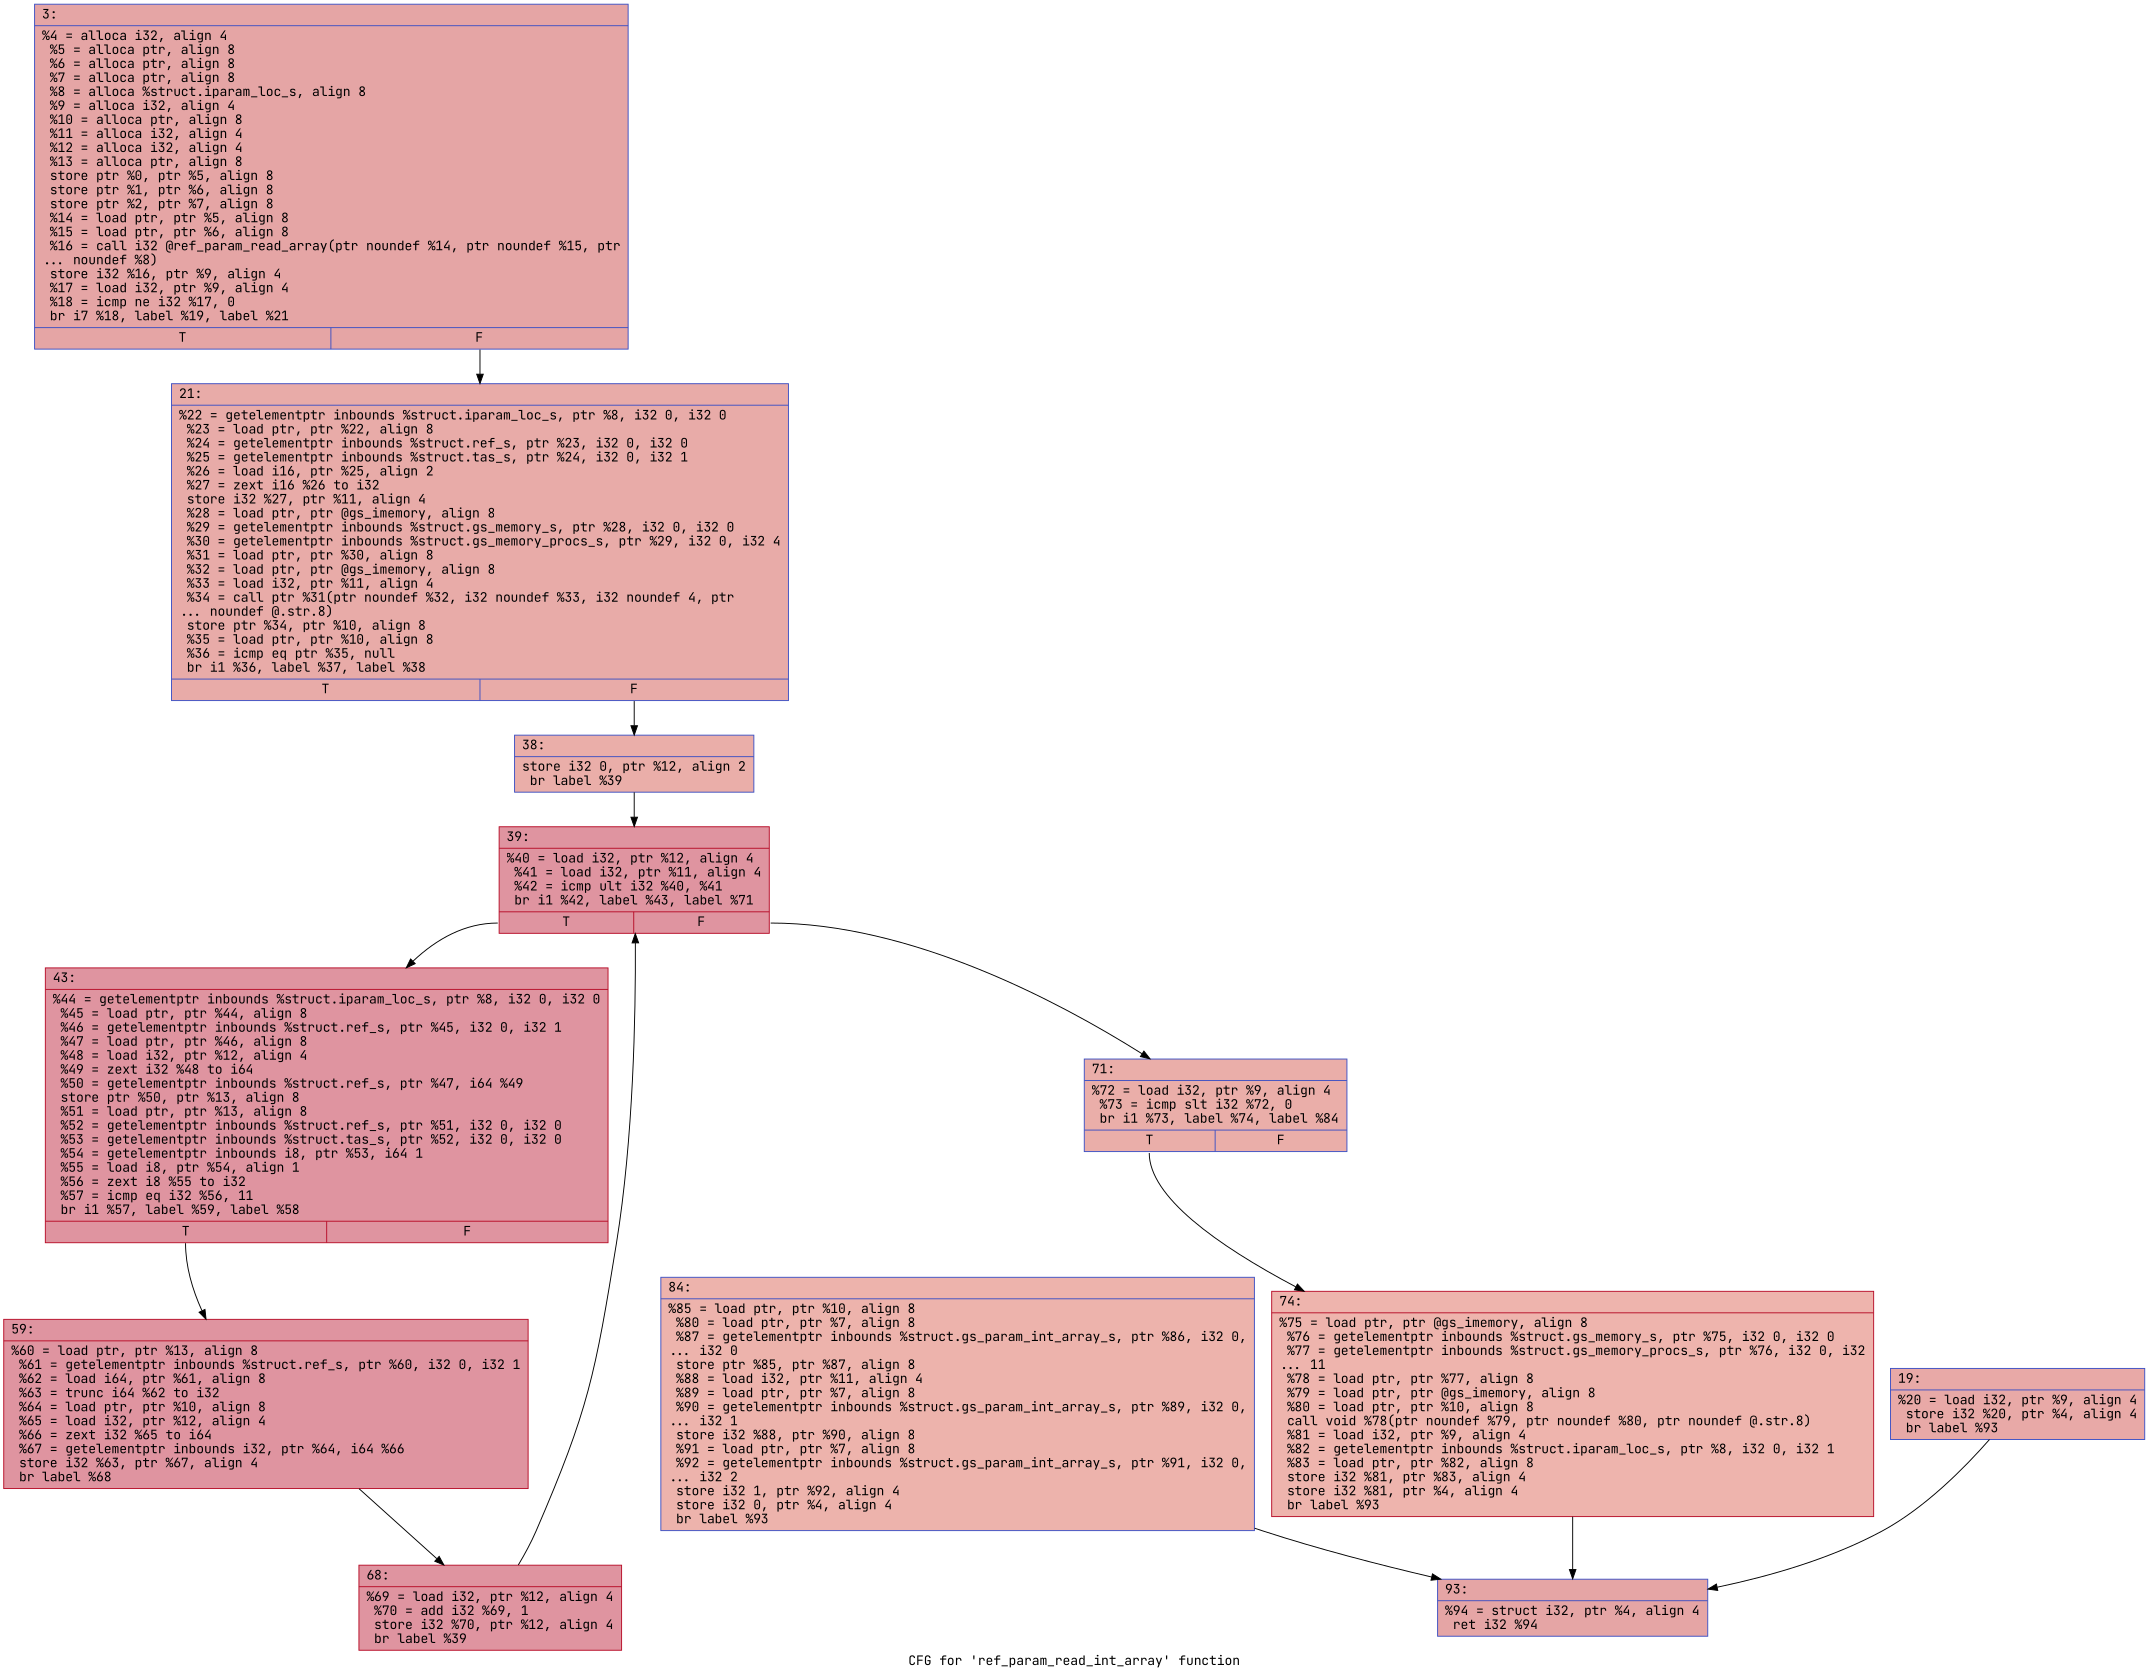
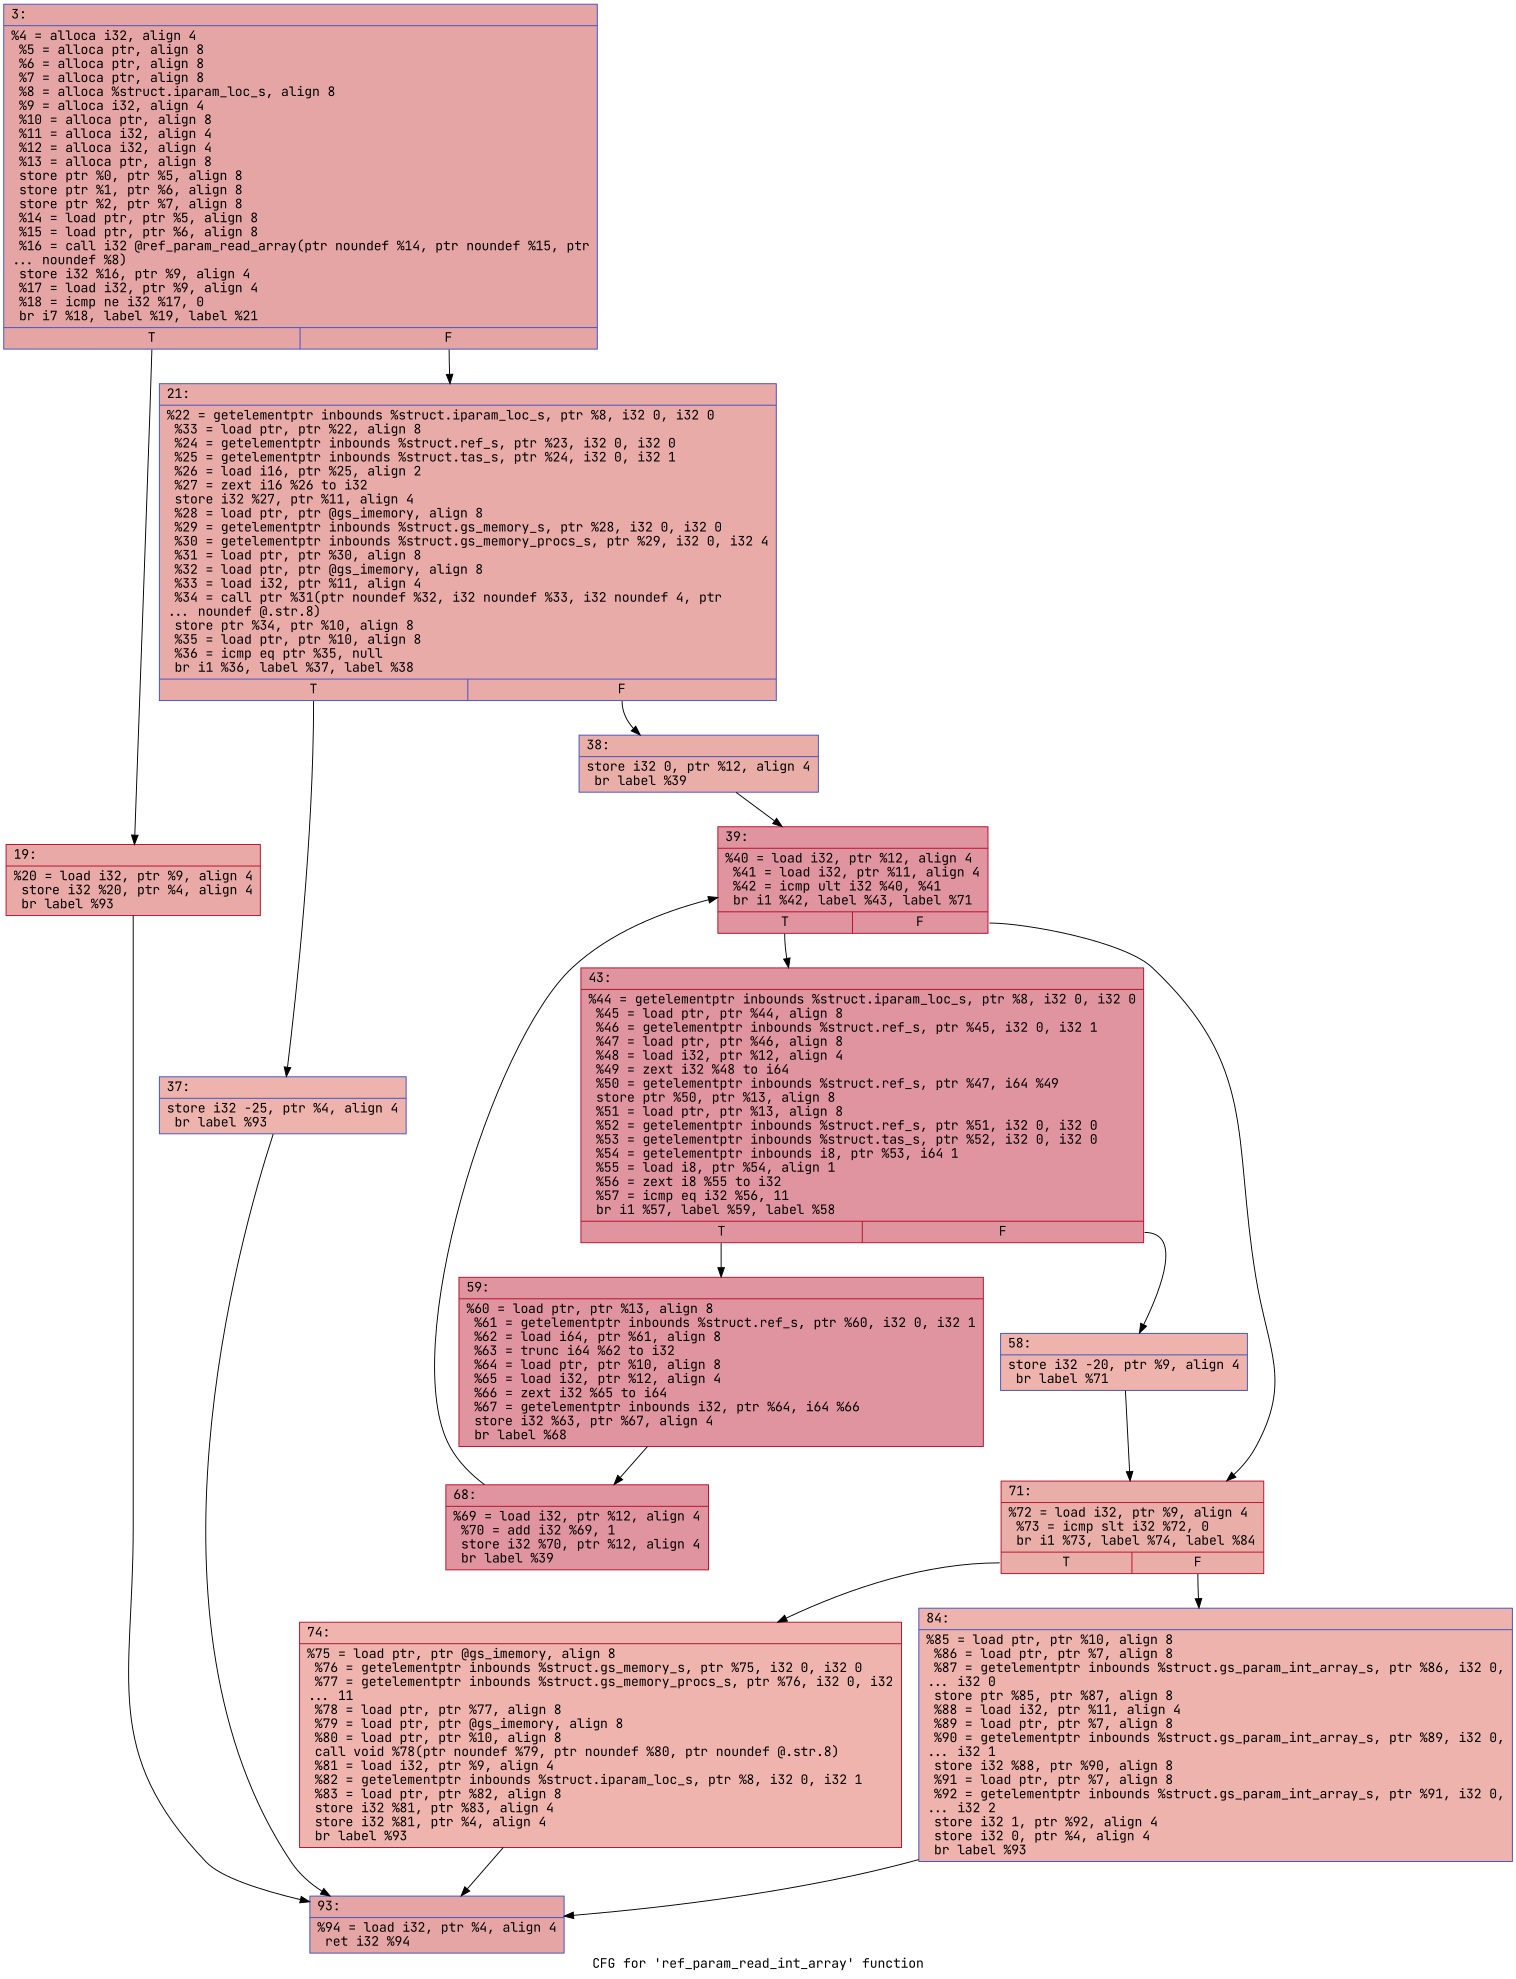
  digraph {
    fontname="JetBrains Mono"
    label="CFG for 'ref_param_read_int_array' function"
    node [color="#3d50c3ff" fillcolor="#b70d2870" fontname="JetBrains Mono" shape=record style=filled]
    edge [fontname="JetBrains Mono"]
    n1 [fillcolor="#c5333470" label="{3:\l|  %4 = alloca i32, align 4\l  %5 = alloca ptr, align 8\l  %6 = alloca ptr, align 8\l  %7 = alloca ptr, align 8\l  %8 = alloca %struct.iparam_loc_s, align 8\l  %9 = alloca i32, align 4\l  %10 = alloca ptr, align 8\l  %11 = alloca i32, align 4\l  %12 = alloca i32, align 4\l  %13 = alloca ptr, align 8\l  store ptr %0, ptr %5, align 8\l  store ptr %1, ptr %6, align 8\l  store ptr %2, ptr %7, align 8\l  %14 = load ptr, ptr %5, align 8\l  %15 = load ptr, ptr %6, align 8\l  %16 = call i32 @ref_param_read_array(ptr noundef %14, ptr noundef %15, ptr\l... noundef %8)\l  store i32 %16, ptr %9, align 4\l  %17 = load i32, ptr %9, align 4\l  %18 = icmp ne i32 %17, 0\l  br i7 %18, label %19, label %21\l|{<s0>T|<s1>F}}"]
-   n2 [fillcolor="#ca3b3770" label="{19:\l|  %20 = load i32, ptr %9, align 4\l  store i32 %20, ptr %4, align 4\l  br label %93\l}"]
-   n3 [fillcolor="#cc403a70" label="{21:\l|  %22 = getelementptr inbounds %struct.iparam_loc_s, ptr %8, i32 0, i32 0\l  %23 = load ptr, ptr %22, align 8\l  %24 = getelementptr inbounds %struct.ref_s, ptr %23, i32 0, i32 0\l  %25 = getelementptr inbounds %struct.tas_s, ptr %24, i32 0, i32 1\l  %26 = load i16, ptr %25, align 2\l  %27 = zext i16 %26 to i32\l  store i32 %27, ptr %11, align 4\l  %28 = load ptr, ptr @gs_imemory, align 8\l  %29 = getelementptr inbounds %struct.gs_memory_s, ptr %28, i32 0, i32 0\l  %30 = getelementptr inbounds %struct.gs_memory_procs_s, ptr %29, i32 0, i32 4\l  %31 = load ptr, ptr %30, align 8\l  %32 = load ptr, ptr @gs_imemory, align 8\l  %33 = load i32, ptr %11, align 4\l  %34 = call ptr %31(ptr noundef %32, i32 noundef %33, i32 noundef 4, ptr\l... noundef @.str.8)\l  store ptr %34, ptr %10, align 8\l  %35 = load ptr, ptr %10, align 8\l  %36 = icmp eq ptr %35, null\l  br i1 %36, label %37, label %38\l|{<s0>T|<s1>F}}"]
-   n4 [fillcolor="#c5333470" label="{93:\l|  %94 = struct i32, ptr %4, align 4\l  ret i32 %94\l}"]
-   n6 [fillcolor="#d0473d70" label="{38:\l|  store i32 0, ptr %12, align 2\l  br label %39\l}"]
+   n2 [color="#b70d28ff" fillcolor="#ca3b3770" label="{19:\l|  %20 = load i32, ptr %9, align 4\l  store i32 %20, ptr %4, align 4\l  br label %93\l}"]
+   n3 [fillcolor="#cc403a70" label="{21:\l|  %22 = getelementptr inbounds %struct.iparam_loc_s, ptr %8, i32 0, i32 0\l  %33 = load ptr, ptr %22, align 8\l  %24 = getelementptr inbounds %struct.ref_s, ptr %23, i32 0, i32 0\l  %25 = getelementptr inbounds %struct.tas_s, ptr %24, i32 0, i32 1\l  %26 = load i16, ptr %25, align 2\l  %27 = zext i16 %26 to i32\l  store i32 %27, ptr %11, align 4\l  %28 = load ptr, ptr @gs_imemory, align 8\l  %29 = getelementptr inbounds %struct.gs_memory_s, ptr %28, i32 0, i32 0\l  %30 = getelementptr inbounds %struct.gs_memory_procs_s, ptr %29, i32 0, i32 4\l  %31 = load ptr, ptr %30, align 8\l  %32 = load ptr, ptr @gs_imemory, align 8\l  %33 = load i32, ptr %11, align 4\l  %34 = call ptr %31(ptr noundef %32, i32 noundef %33, i32 noundef 4, ptr\l... noundef @.str.8)\l  store ptr %34, ptr %10, align 8\l  %35 = load ptr, ptr %10, align 8\l  %36 = icmp eq ptr %35, null\l  br i1 %36, label %37, label %38\l|{<s0>T|<s1>F}}"]
+   n4 [fillcolor="#c5333470" label="{93:\l|  %94 = load i32, ptr %4, align 4\l  ret i32 %94\l}"]
+   n5 [fillcolor="#d6524470" label="{37:\l|  store i32 -25, ptr %4, align 4\l  br label %93\l}"]
+   n6 [fillcolor="#d0473d70" label="{38:\l|  store i32 0, ptr %12, align 4\l  br label %39\l}"]
    n7 [color="#b70d28ff" label="{39:\l|  %40 = load i32, ptr %12, align 4\l  %41 = load i32, ptr %11, align 4\l  %42 = icmp ult i32 %40, %41\l  br i1 %42, label %43, label %71\l|{<s0>T|<s1>F}}"]
    n8 [color="#b70d28ff" label="{43:\l|  %44 = getelementptr inbounds %struct.iparam_loc_s, ptr %8, i32 0, i32 0\l  %45 = load ptr, ptr %44, align 8\l  %46 = getelementptr inbounds %struct.ref_s, ptr %45, i32 0, i32 1\l  %47 = load ptr, ptr %46, align 8\l  %48 = load i32, ptr %12, align 4\l  %49 = zext i32 %48 to i64\l  %50 = getelementptr inbounds %struct.ref_s, ptr %47, i64 %49\l  store ptr %50, ptr %13, align 8\l  %51 = load ptr, ptr %13, align 8\l  %52 = getelementptr inbounds %struct.ref_s, ptr %51, i32 0, i32 0\l  %53 = getelementptr inbounds %struct.tas_s, ptr %52, i32 0, i32 0\l  %54 = getelementptr inbounds i8, ptr %53, i64 1\l  %55 = load i8, ptr %54, align 1\l  %56 = zext i8 %55 to i32\l  %57 = icmp eq i32 %56, 11\l  br i1 %57, label %59, label %58\l|{<s0>T|<s1>F}}"]
-   n9 [fillcolor="#d0473d70" label="{71:\l|  %72 = load i32, ptr %9, align 4\l  %73 = icmp slt i32 %72, 0\l  br i1 %73, label %74, label %84\l|{<s0>T|<s1>F}}"]
+   n9 [color="#b70d28ff" fillcolor="#d0473d70" label="{71:\l|  %72 = load i32, ptr %9, align 4\l  %73 = icmp slt i32 %72, 0\l  br i1 %73, label %74, label %84\l|{<s0>T|<s1>F}}"]
    n10 [color="#b70d28ff" label="{59:\l|  %60 = load ptr, ptr %13, align 8\l  %61 = getelementptr inbounds %struct.ref_s, ptr %60, i32 0, i32 1\l  %62 = load i64, ptr %61, align 8\l  %63 = trunc i64 %62 to i32\l  %64 = load ptr, ptr %10, align 8\l  %65 = load i32, ptr %12, align 4\l  %66 = zext i32 %65 to i64\l  %67 = getelementptr inbounds i32, ptr %64, i64 %66\l  store i32 %63, ptr %67, align 4\l  br label %68\l}"]
+   n11 [fillcolor="#d6524470" label="{58:\l|  store i32 -20, ptr %9, align 4\l  br label %71\l}"]
    n12 [color="#b70d28ff" fillcolor="#d8564670" label="{74:\l|  %75 = load ptr, ptr @gs_imemory, align 8\l  %76 = getelementptr inbounds %struct.gs_memory_s, ptr %75, i32 0, i32 0\l  %77 = getelementptr inbounds %struct.gs_memory_procs_s, ptr %76, i32 0, i32\l... 11\l  %78 = load ptr, ptr %77, align 8\l  %79 = load ptr, ptr @gs_imemory, align 8\l  %80 = load ptr, ptr %10, align 8\l  call void %78(ptr noundef %79, ptr noundef %80, ptr noundef @.str.8)\l  %81 = load i32, ptr %9, align 4\l  %82 = getelementptr inbounds %struct.iparam_loc_s, ptr %8, i32 0, i32 1\l  %83 = load ptr, ptr %82, align 8\l  store i32 %81, ptr %83, align 4\l  store i32 %81, ptr %4, align 4\l  br label %93\l}"]
-   n13 [fillcolor="#d6524470" label="{84:\l|  %85 = load ptr, ptr %10, align 8\l  %80 = load ptr, ptr %7, align 8\l  %87 = getelementptr inbounds %struct.gs_param_int_array_s, ptr %86, i32 0,\l... i32 0\l  store ptr %85, ptr %87, align 8\l  %88 = load i32, ptr %11, align 4\l  %89 = load ptr, ptr %7, align 8\l  %90 = getelementptr inbounds %struct.gs_param_int_array_s, ptr %89, i32 0,\l... i32 1\l  store i32 %88, ptr %90, align 8\l  %91 = load ptr, ptr %7, align 8\l  %92 = getelementptr inbounds %struct.gs_param_int_array_s, ptr %91, i32 0,\l... i32 2\l  store i32 1, ptr %92, align 4\l  store i32 0, ptr %4, align 4\l  br label %93\l}"]
+   n13 [fillcolor="#d6524470" label="{84:\l|  %85 = load ptr, ptr %10, align 8\l  %86 = load ptr, ptr %7, align 8\l  %87 = getelementptr inbounds %struct.gs_param_int_array_s, ptr %86, i32 0,\l... i32 0\l  store ptr %85, ptr %87, align 8\l  %88 = load i32, ptr %11, align 4\l  %89 = load ptr, ptr %7, align 8\l  %90 = getelementptr inbounds %struct.gs_param_int_array_s, ptr %89, i32 0,\l... i32 1\l  store i32 %88, ptr %90, align 8\l  %91 = load ptr, ptr %7, align 8\l  %92 = getelementptr inbounds %struct.gs_param_int_array_s, ptr %91, i32 0,\l... i32 2\l  store i32 1, ptr %92, align 4\l  store i32 0, ptr %4, align 4\l  br label %93\l}"]
    n14 [color="#b70d28ff" label="{68:\l|  %69 = load i32, ptr %12, align 4\l  %70 = add i32 %69, 1\l  store i32 %70, ptr %12, align 4\l  br label %39\l}"]
+   n1 -> n2 [tailport=s0]
    n1 -> n3 [tailport=s1]
    n2 -> n4
+   n3 -> n5 [tailport=s0]
    n3 -> n6 [tailport=s1]
+   n5 -> n4
    n6 -> n7
    n7 -> n8 [tailport=s0]
    n7 -> n9 [tailport=s1]
    n8 -> n10 [tailport=s0]
+   n8 -> n11 [tailport=s1]
    n9 -> n12 [tailport=s0]
+   n9 -> n13 [tailport=s1]
    n10 -> n14
+   n11 -> n9
    n12 -> n4
    n13 -> n4
    n14 -> n7
  }
